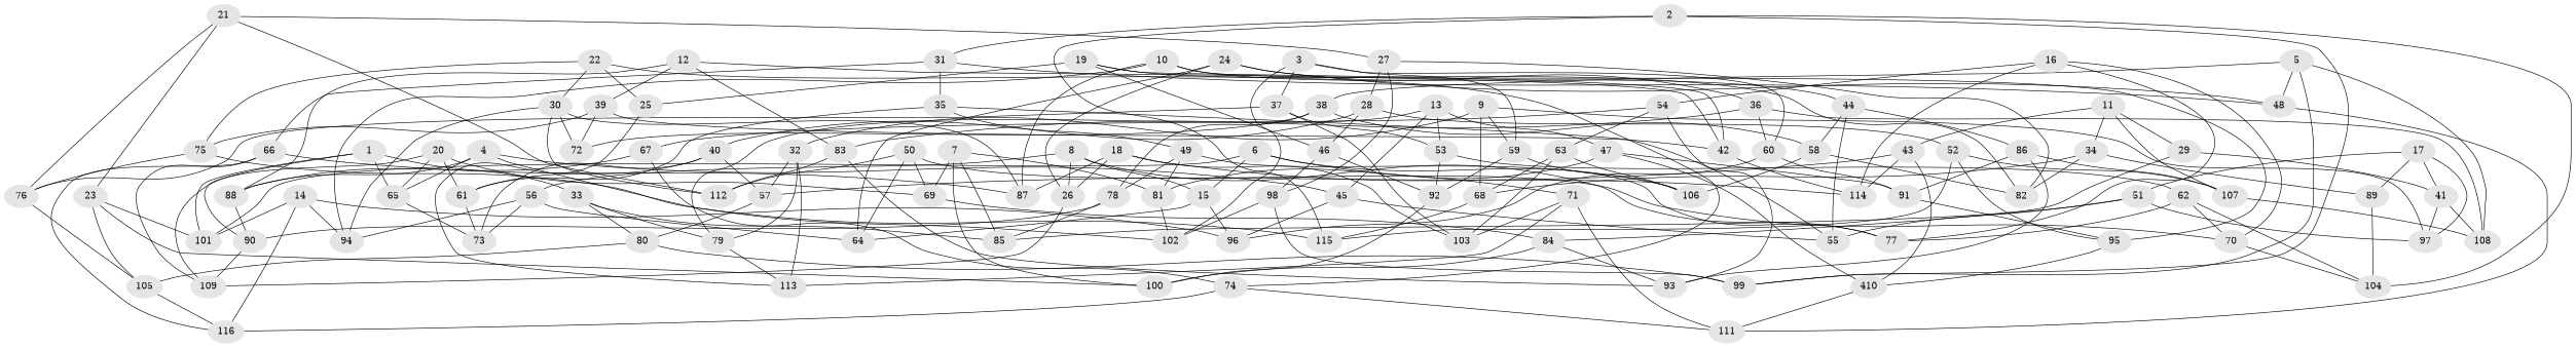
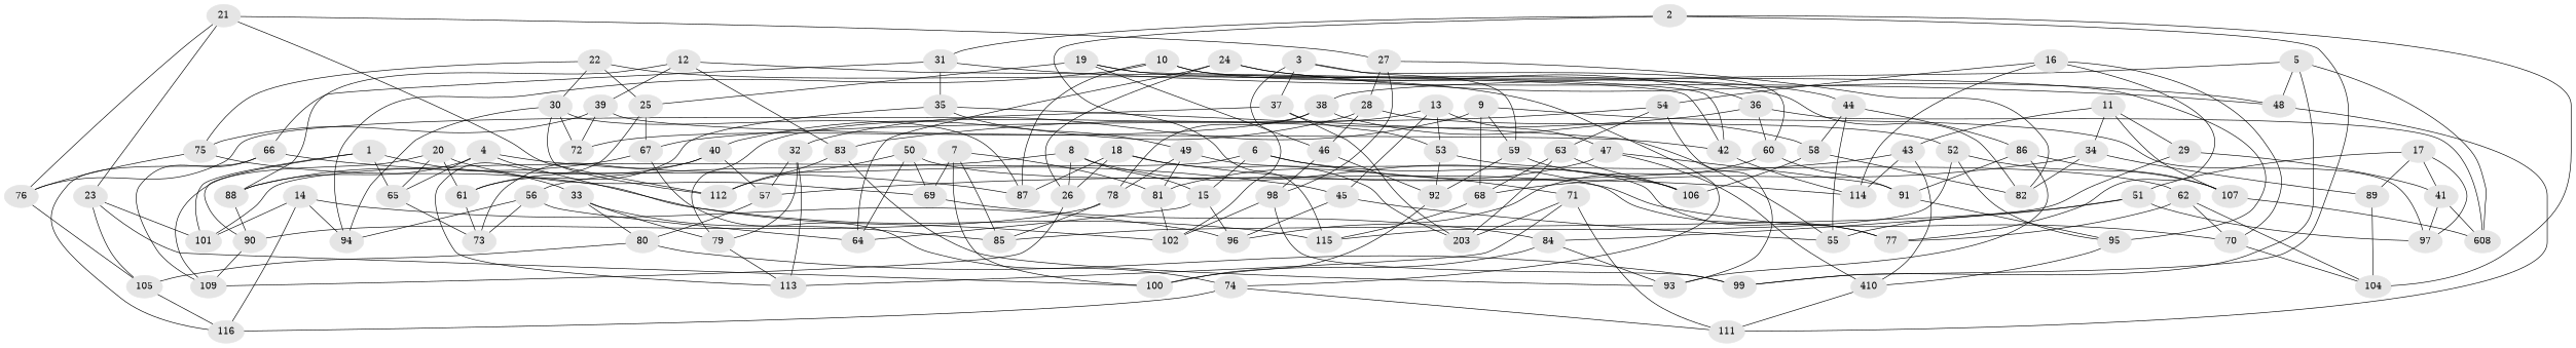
  graph {
    node [color=gray90 style=filled]
    1
    33
    65
    90
    101
    85
    79
    80
    73
    109
    2
    31
    99
    104
    115
    48
    35
    66
    3
    37
    59
    60
    102
    53
-   103
+   103 [label=203]
    76
    106
    92
    96
    91
    4
    45
    88
    55
    5
    38
-   108
+   108 [label=608]
    72
    58
    78
    111
    6
    15
    71
    64
    113
    7
    69
    81
    100
    84
    8
    26
    56
    77
    94
    9
    32
    68
    97
    57
    10
    44
    87
    95
    86
    n67 [label=410]
    11
    29
    34
    43
    107
    41
    89
    82
    114
    12
    39
    42
    83
    75
    112
    93
    13
    47
    62
    14
    116
    16
    54
    70
    67
    63
    17
    51
    18
    19
    25
    46
    98
    20
    61
    21
    23
    27
    105
    28
    22
    74
    30
    24
    36
    40
    52
    49
    50
    1 -- 33
    1 -- 65
    1 -- 90
    1 -- 101
    33 -- 85
    33 -- 79
    33 -- 80
    65 -- 73
    90 -- 109
    79 -- 113
    80 -- 99
    80 -- 105
    2 -- 31
    2 -- 99
    2 -- 104
    2 -- 115
    31 -- 48
    31 -- 35
    31 -- 66
    48 -- 111
    35 -- 55
    35 -- 61
    35 -- 49
    66 -- 109
    66 -- 87
    66 -- 116
    3 -- 37
    3 -- 59
    3 -- 60
    3 -- 102
    37 -- 53
    37 -- 103
    37 -- 76
    59 -- 106
    59 -- 92
    60 -- 96
    60 -- 91
    53 -- 92
    53 -- 62
    76 -- 105
    92 -- 100
    91 -- 95
    4 -- 65
    4 -- 102
    4 -- 45
    4 -- 88
    45 -- 96
    45 -- 55
    88 -- 90
    5 -- 99
    5 -- 48
    5 -- 38
    5 -- 108
    38 -- 72
    38 -- 58
    38 -- 78
    58 -- 106
    58 -- 82
    78 -- 90
    78 -- 85
    6 -- 101
    6 -- 106
    6 -- 15
    6 -- 71
    15 -- 96
    15 -- 64
    71 -- 103
    71 -- 111
    71 -- 113
    7 -- 85
    7 -- 69
    7 -- 81
    7 -- 100
    69 -- 84
    81 -- 102
    84 -- 100
    84 -- 93
    8 -- 15
    8 -- 26
    8 -- 56
    8 -- 77
    26 -- 109
    56 -- 73
    56 -- 64
    56 -- 94
    9 -- 59
    9 -- 32
    9 -- 68
    9 -- 97
    32 -- 79
    32 -- 113
    32 -- 57
    68 -- 115
    57 -- 80
    10 -- 94
    10 -- 44
    10 -- 87
    10 -- 95
    44 -- 55
    44 -- 58
    44 -- 86
    95 -- n67
    86 -- 91
    86 -- 107
    86 -- 93
    n67 -- 111
    11 -- 29
    11 -- 34
    11 -- 43
    11 -- 107
    29 -- 85
    29 -- 41
    34 -- 68
    34 -- 89
    34 -- 82
    43 -- 57
    43 -- n67
    43 -- 114
    107 -- 108
    41 -- 108
    41 -- 97
    89 -- 104
    12 -- 88
    12 -- 39
    12 -- 42
    12 -- 83
    39 -- 72
    39 -- 42
    39 -- 75
    42 -- 114
    83 -- 112
    83 -- 93
    75 -- 115
    75 -- 76
    13 -- 79
    13 -- 53
    13 -- 45
    13 -- 47
    47 -- 91
    47 -- 81
    47 -- n67
    62 -- 104
    62 -- 77
    62 -- 70
    14 -- 101
    14 -- 96
    14 -- 94
    14 -- 116
    16 -- 77
    16 -- 114
    16 -- 54
    16 -- 70
    54 -- 93
    54 -- 67
    54 -- 63
    70 -- 104
    67 -- 88
    67 -- 74
    63 -- 103
    63 -- 106
    63 -- 68
    17 -- 97
    17 -- 41
    17 -- 89
    17 -- 51
    51 -- 55
    51 -- 84
    51 -- 97
    18 -- 103
    18 -- 26
    18 -- 87
    18 -- 114
    19 -- 82
    19 -- 42
    19 -- 25
    19 -- 46
    25 -- 113
+   25 -- 67
    46 -- 92
    46 -- 98
    98 -- 99
    98 -- 102
    20 -- 65
    20 -- 109
    20 -- 69
    20 -- 61
    61 -- 73
    21 -- 76
    21 -- 112
    21 -- 23
    21 -- 27
    23 -- 101
    23 -- 100
    23 -- 105
    27 -- 82
    27 -- 98
    27 -- 28
    105 -- 116
    28 -- 46
    28 -- 40
    28 -- 52
    22 -- 75
    22 -- 25
    22 -- 74
    22 -- 30
    74 -- 111
    74 -- 116
    30 -- 72
    30 -- 94
    30 -- 87
    30 -- 112
    24 -- 48
    24 -- 64
    24 -- 26
    24 -- 36
    36 -- 60
    36 -- 108
    36 -- 83
    40 -- 73
    40 -- 57
    40 -- 61
    52 -- 115
    52 -- 95
    52 -- 107
    49 -- 78
    49 -- 81
    49 -- 77
    50 -- 64
    50 -- 69
    50 -- 112
    50 -- 70
  }
